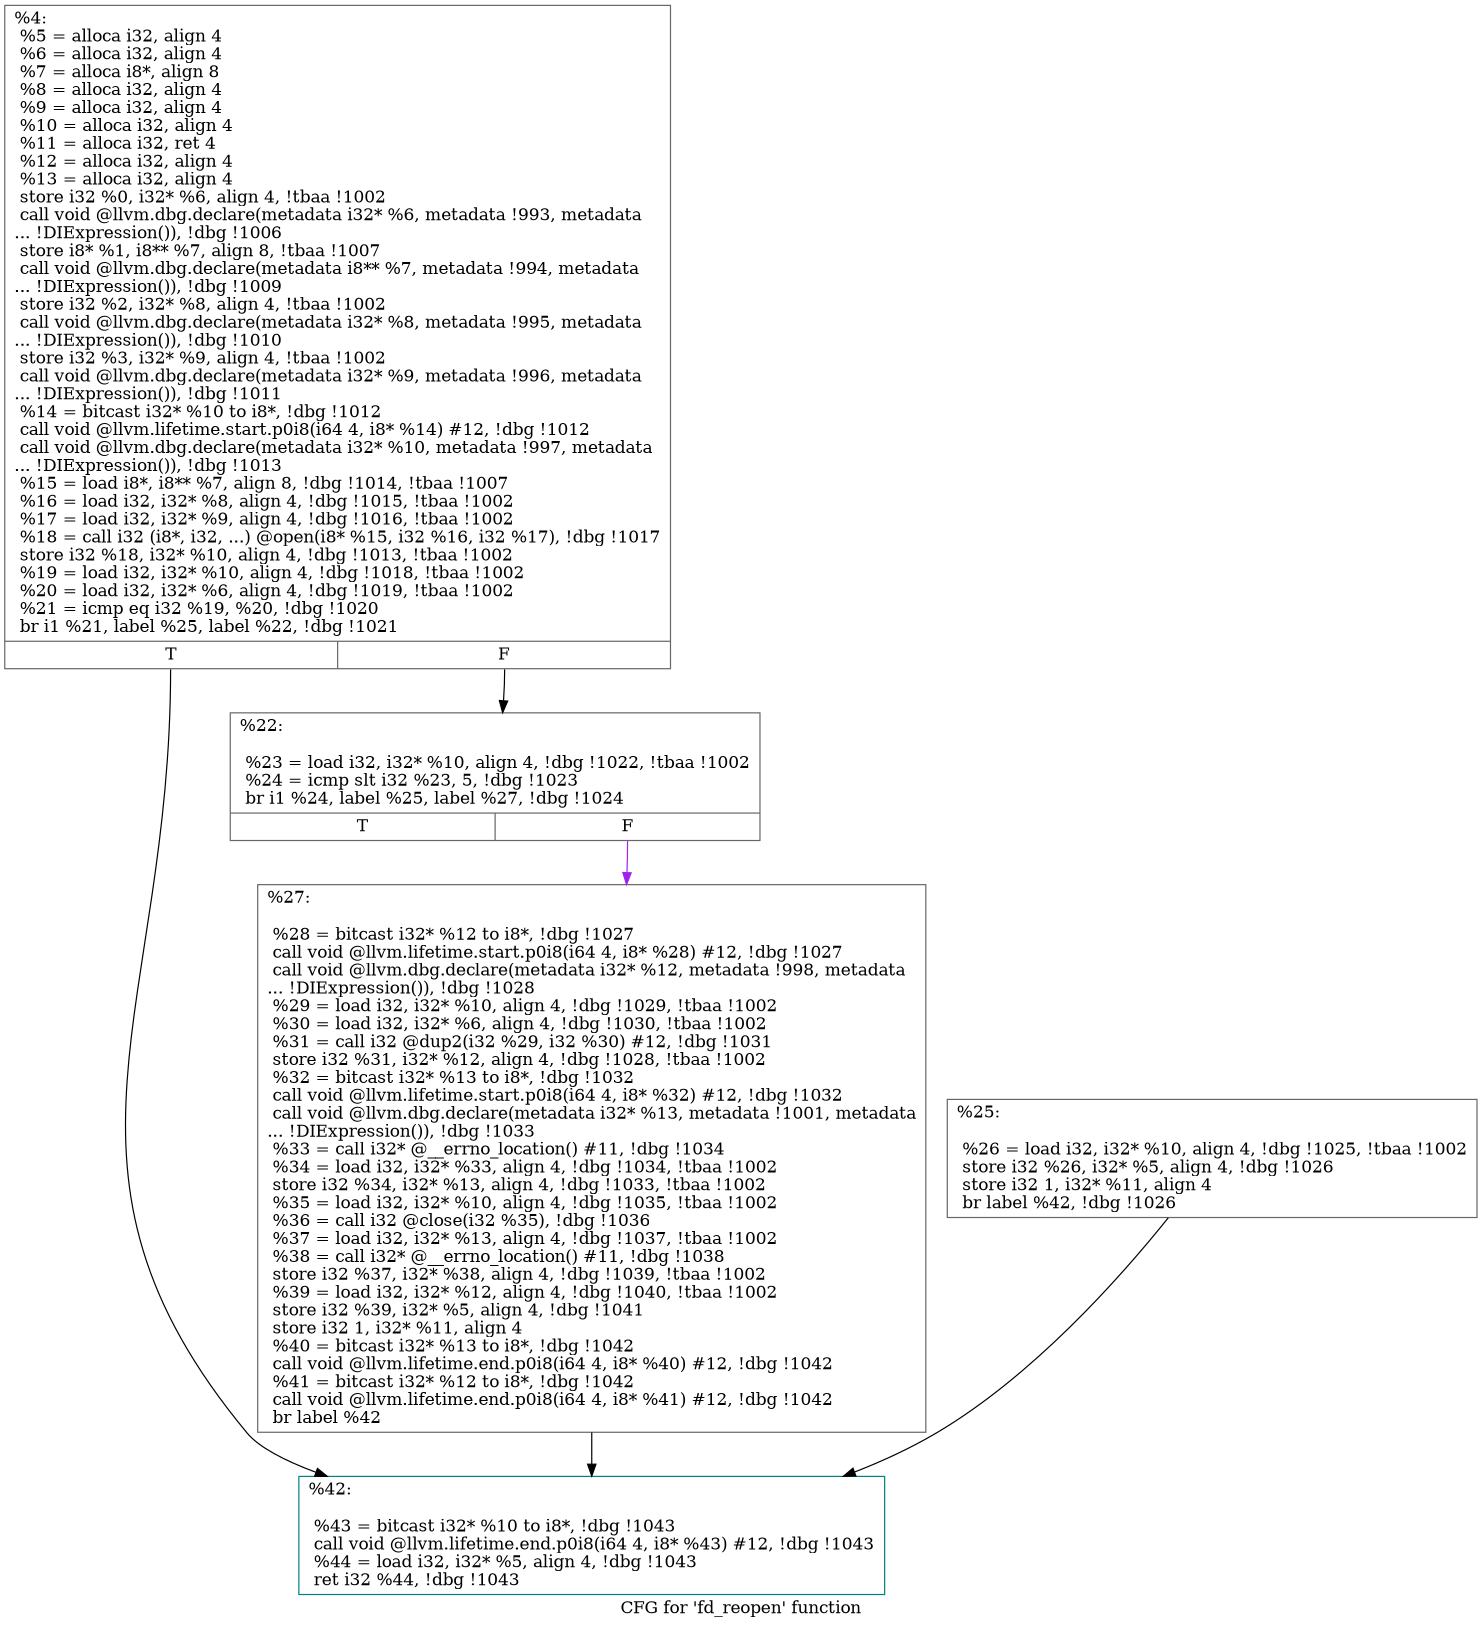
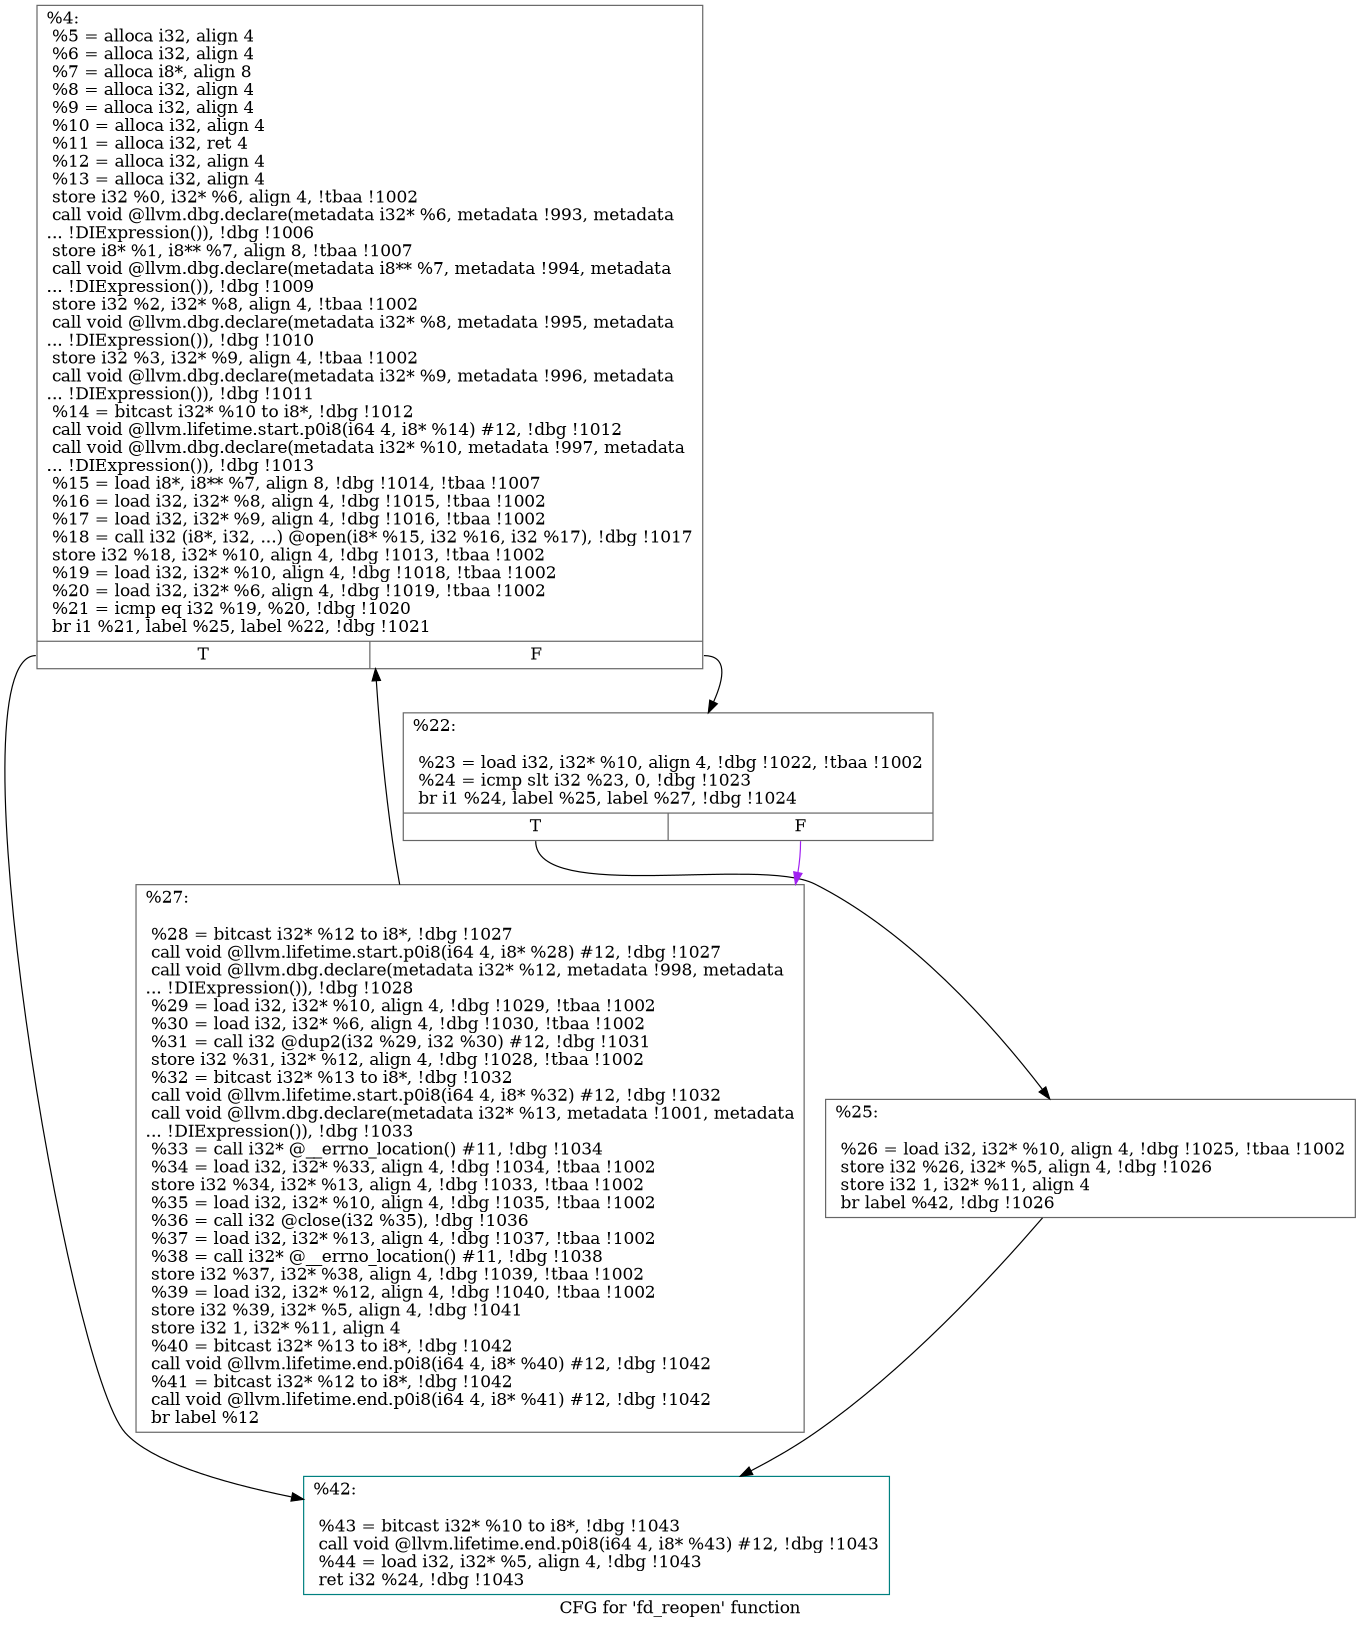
  digraph {
    label="CFG for 'fd_reopen' function"
    node [color=gray40 shape=record]
    edge [color=black]
    n1 [label="{%4:\l  %5 = alloca i32, align 4\l  %6 = alloca i32, align 4\l  %7 = alloca i8*, align 8\l  %8 = alloca i32, align 4\l  %9 = alloca i32, align 4\l  %10 = alloca i32, align 4\l  %11 = alloca i32, ret 4\l  %12 = alloca i32, align 4\l  %13 = alloca i32, align 4\l  store i32 %0, i32* %6, align 4, !tbaa !1002\l  call void @llvm.dbg.declare(metadata i32* %6, metadata !993, metadata\l... !DIExpression()), !dbg !1006\l  store i8* %1, i8** %7, align 8, !tbaa !1007\l  call void @llvm.dbg.declare(metadata i8** %7, metadata !994, metadata\l... !DIExpression()), !dbg !1009\l  store i32 %2, i32* %8, align 4, !tbaa !1002\l  call void @llvm.dbg.declare(metadata i32* %8, metadata !995, metadata\l... !DIExpression()), !dbg !1010\l  store i32 %3, i32* %9, align 4, !tbaa !1002\l  call void @llvm.dbg.declare(metadata i32* %9, metadata !996, metadata\l... !DIExpression()), !dbg !1011\l  %14 = bitcast i32* %10 to i8*, !dbg !1012\l  call void @llvm.lifetime.start.p0i8(i64 4, i8* %14) #12, !dbg !1012\l  call void @llvm.dbg.declare(metadata i32* %10, metadata !997, metadata\l... !DIExpression()), !dbg !1013\l  %15 = load i8*, i8** %7, align 8, !dbg !1014, !tbaa !1007\l  %16 = load i32, i32* %8, align 4, !dbg !1015, !tbaa !1002\l  %17 = load i32, i32* %9, align 4, !dbg !1016, !tbaa !1002\l  %18 = call i32 (i8*, i32, ...) @open(i8* %15, i32 %16, i32 %17), !dbg !1017\l  store i32 %18, i32* %10, align 4, !dbg !1013, !tbaa !1002\l  %19 = load i32, i32* %10, align 4, !dbg !1018, !tbaa !1002\l  %20 = load i32, i32* %6, align 4, !dbg !1019, !tbaa !1002\l  %21 = icmp eq i32 %19, %20, !dbg !1020\l  br i1 %21, label %25, label %22, !dbg !1021\l|{<s0>T|<s1>F}}"]
-   n2 [label="{%22:\l\l  %23 = load i32, i32* %10, align 4, !dbg !1022, !tbaa !1002\l  %24 = icmp slt i32 %23, 5, !dbg !1023\l  br i1 %24, label %25, label %27, !dbg !1024\l|{<s0>T|<s1>F}}"]
-   n3 [color=teal label="{%42:\l\l  %43 = bitcast i32* %10 to i8*, !dbg !1043\l  call void @llvm.lifetime.end.p0i8(i64 4, i8* %43) #12, !dbg !1043\l  %44 = load i32, i32* %5, align 4, !dbg !1043\l  ret i32 %44, !dbg !1043\l}"]
+   n2 [label="{%22:\l\l  %23 = load i32, i32* %10, align 4, !dbg !1022, !tbaa !1002\l  %24 = icmp slt i32 %23, 0, !dbg !1023\l  br i1 %24, label %25, label %27, !dbg !1024\l|{<s0>T|<s1>F}}"]
+   n3 [color=teal label="{%42:\l\l  %43 = bitcast i32* %10 to i8*, !dbg !1043\l  call void @llvm.lifetime.end.p0i8(i64 4, i8* %43) #12, !dbg !1043\l  %44 = load i32, i32* %5, align 4, !dbg !1043\l  ret i32 %24, !dbg !1043\l}"]
    n4 [label="{%25:\l\l  %26 = load i32, i32* %10, align 4, !dbg !1025, !tbaa !1002\l  store i32 %26, i32* %5, align 4, !dbg !1026\l  store i32 1, i32* %11, align 4\l  br label %42, !dbg !1026\l}"]
-   n5 [label="{%27:\l\l  %28 = bitcast i32* %12 to i8*, !dbg !1027\l  call void @llvm.lifetime.start.p0i8(i64 4, i8* %28) #12, !dbg !1027\l  call void @llvm.dbg.declare(metadata i32* %12, metadata !998, metadata\l... !DIExpression()), !dbg !1028\l  %29 = load i32, i32* %10, align 4, !dbg !1029, !tbaa !1002\l  %30 = load i32, i32* %6, align 4, !dbg !1030, !tbaa !1002\l  %31 = call i32 @dup2(i32 %29, i32 %30) #12, !dbg !1031\l  store i32 %31, i32* %12, align 4, !dbg !1028, !tbaa !1002\l  %32 = bitcast i32* %13 to i8*, !dbg !1032\l  call void @llvm.lifetime.start.p0i8(i64 4, i8* %32) #12, !dbg !1032\l  call void @llvm.dbg.declare(metadata i32* %13, metadata !1001, metadata\l... !DIExpression()), !dbg !1033\l  %33 = call i32* @__errno_location() #11, !dbg !1034\l  %34 = load i32, i32* %33, align 4, !dbg !1034, !tbaa !1002\l  store i32 %34, i32* %13, align 4, !dbg !1033, !tbaa !1002\l  %35 = load i32, i32* %10, align 4, !dbg !1035, !tbaa !1002\l  %36 = call i32 @close(i32 %35), !dbg !1036\l  %37 = load i32, i32* %13, align 4, !dbg !1037, !tbaa !1002\l  %38 = call i32* @__errno_location() #11, !dbg !1038\l  store i32 %37, i32* %38, align 4, !dbg !1039, !tbaa !1002\l  %39 = load i32, i32* %12, align 4, !dbg !1040, !tbaa !1002\l  store i32 %39, i32* %5, align 4, !dbg !1041\l  store i32 1, i32* %11, align 4\l  %40 = bitcast i32* %13 to i8*, !dbg !1042\l  call void @llvm.lifetime.end.p0i8(i64 4, i8* %40) #12, !dbg !1042\l  %41 = bitcast i32* %12 to i8*, !dbg !1042\l  call void @llvm.lifetime.end.p0i8(i64 4, i8* %41) #12, !dbg !1042\l  br label %42\l}"]
+   n5 [label="{%27:\l\l  %28 = bitcast i32* %12 to i8*, !dbg !1027\l  call void @llvm.lifetime.start.p0i8(i64 4, i8* %28) #12, !dbg !1027\l  call void @llvm.dbg.declare(metadata i32* %12, metadata !998, metadata\l... !DIExpression()), !dbg !1028\l  %29 = load i32, i32* %10, align 4, !dbg !1029, !tbaa !1002\l  %30 = load i32, i32* %6, align 4, !dbg !1030, !tbaa !1002\l  %31 = call i32 @dup2(i32 %29, i32 %30) #12, !dbg !1031\l  store i32 %31, i32* %12, align 4, !dbg !1028, !tbaa !1002\l  %32 = bitcast i32* %13 to i8*, !dbg !1032\l  call void @llvm.lifetime.start.p0i8(i64 4, i8* %32) #12, !dbg !1032\l  call void @llvm.dbg.declare(metadata i32* %13, metadata !1001, metadata\l... !DIExpression()), !dbg !1033\l  %33 = call i32* @__errno_location() #11, !dbg !1034\l  %34 = load i32, i32* %33, align 4, !dbg !1034, !tbaa !1002\l  store i32 %34, i32* %13, align 4, !dbg !1033, !tbaa !1002\l  %35 = load i32, i32* %10, align 4, !dbg !1035, !tbaa !1002\l  %36 = call i32 @close(i32 %35), !dbg !1036\l  %37 = load i32, i32* %13, align 4, !dbg !1037, !tbaa !1002\l  %38 = call i32* @__errno_location() #11, !dbg !1038\l  store i32 %37, i32* %38, align 4, !dbg !1039, !tbaa !1002\l  %39 = load i32, i32* %12, align 4, !dbg !1040, !tbaa !1002\l  store i32 %39, i32* %5, align 4, !dbg !1041\l  store i32 1, i32* %11, align 4\l  %40 = bitcast i32* %13 to i8*, !dbg !1042\l  call void @llvm.lifetime.end.p0i8(i64 4, i8* %40) #12, !dbg !1042\l  %41 = bitcast i32* %12 to i8*, !dbg !1042\l  call void @llvm.lifetime.end.p0i8(i64 4, i8* %41) #12, !dbg !1042\l  br label %12\l}"]
    n1 -> n2 [tailport=s1]
    n1 -> n3 [tailport=s0]
+   n2 -> n4 [tailport=s0]
    n2 -> n5 [color=purple tailport=s1]
    n4 -> n3
-   n5 -> n3
+   n5 -> n1
  }
